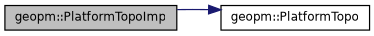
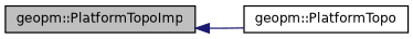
  digraph {
    rankdir=LR
    node [color=black fontname=Helvetica fontsize=10 shape=record style=filled]
    n1 [fillcolor=grey75 fontcolor=black height=0.2 label="geopm::PlatformTopoImp" width=0.4]
    n2 [fillcolor=white height=0.2 label="geopm::PlatformTopo" width=0.4]
-   n2 -> n1 [color=midnightblue dir=back fontname=Helvetica fontsize=10 labelfontname=Helvetica labelfontsize=10 style=solid]
+   n1 -> n2 [color=midnightblue dir=back fontname=Helvetica fontsize=10 labelfontname=Helvetica labelfontsize=10 style=solid]
  }
